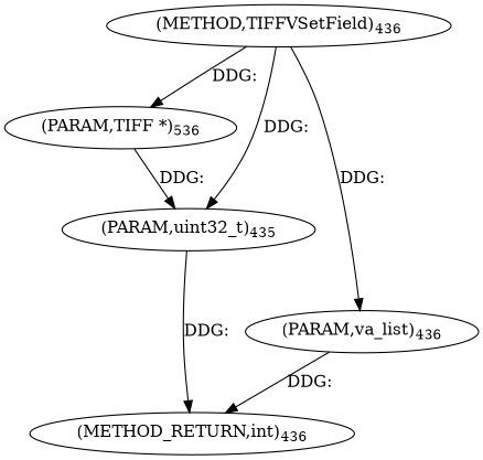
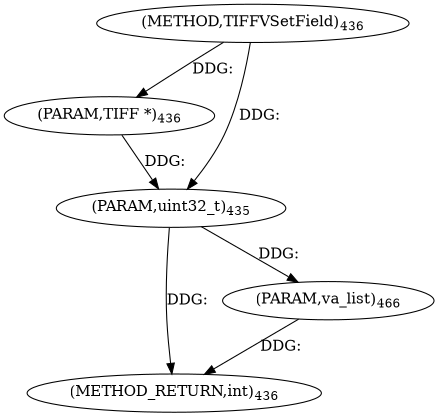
  digraph {
    n1 [label=<(METHOD,TIFFVSetField)<SUB>436</SUB>>]
-   n2 [label=<(PARAM,TIFF *)<SUB>536</SUB>>]
+   n2 [label=<(PARAM,TIFF *)<SUB>436</SUB>>]
    n3 [label=<(PARAM,uint32_t)<SUB>435</SUB>>]
-   n4 [label=<(PARAM,va_list)<SUB>436</SUB>>]
+   n4 [label=<(PARAM,va_list)<SUB>466</SUB>>]
    n5 [label=<(METHOD_RETURN,int)<SUB>436</SUB>>]
    n1 -> n2 [label="DDG: "]
    n1 -> n3 [label="DDG: "]
-   n1 -> n4 [label="DDG: "]
+   n3 -> n4 [label="DDG: "]
    n2 -> n3 [label="DDG: "]
    n3 -> n5 [label="DDG: "]
    n4 -> n5 [label="DDG: "]
  }
